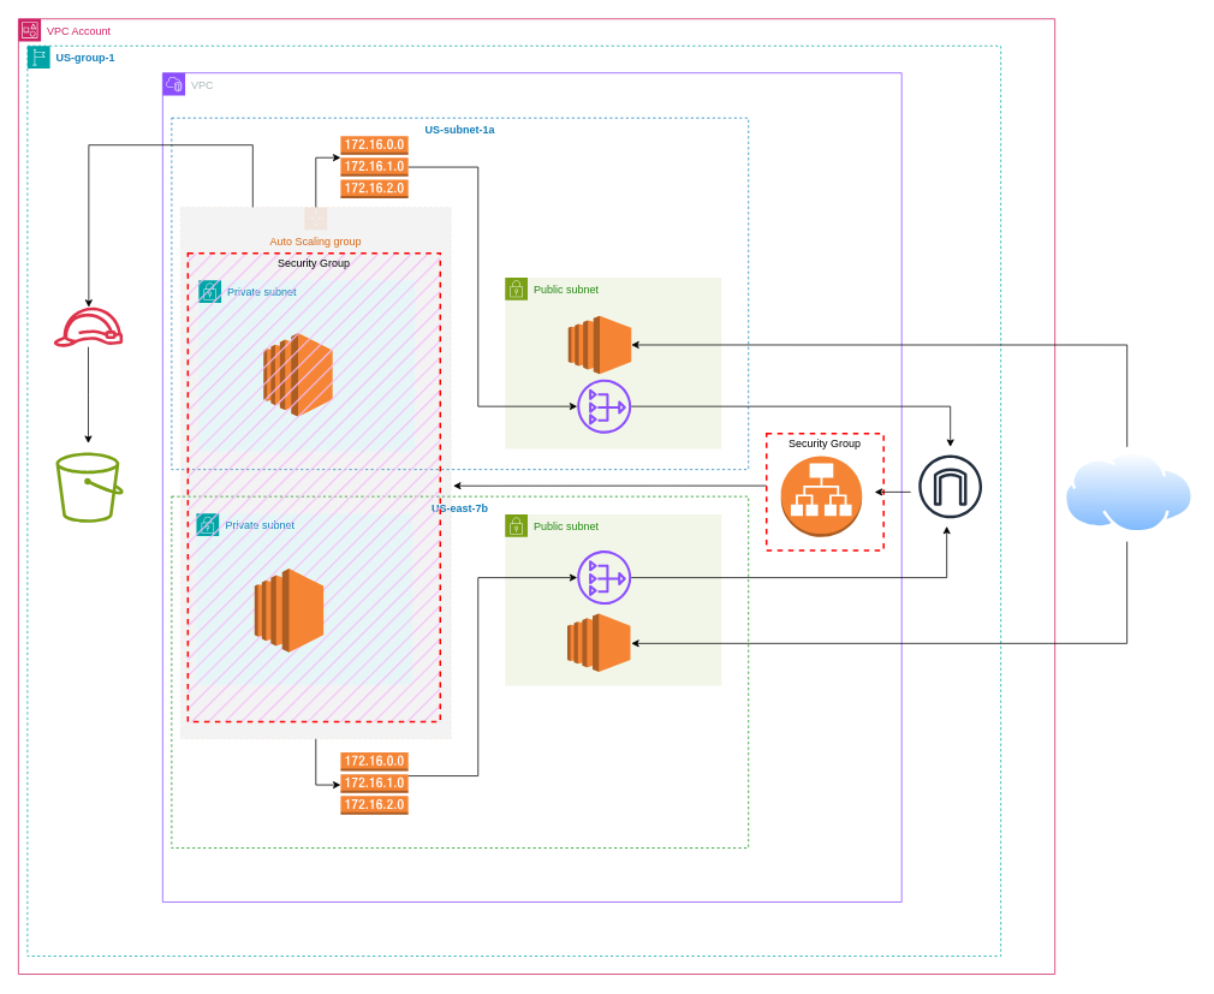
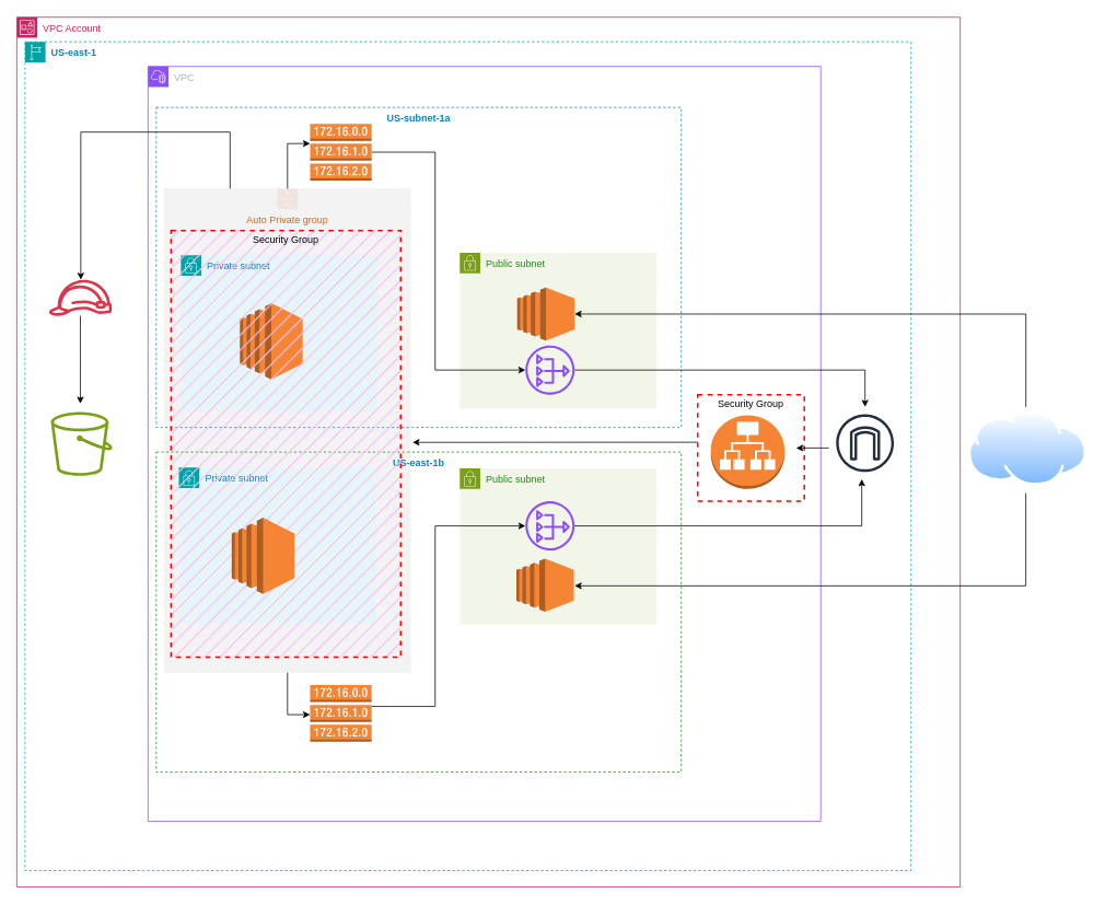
  <mxCell id="0" />
  <mxCell id="1" parent="0" />
  <mxCell id="2" value="VPC Account" style="points=[[0,0],[0.25,0],[0.5,0],[0.75,0],[1,0],[1,0.25],[1,0.5],[1,0.75],[1,1],[0.75,1],[0.5,1],[0.25,1],[0,1],[0,0.75],[0,0.5],[0,0.25]];outlineConnect=0;gradientColor=none;html=1;whiteSpace=wrap;fontSize=12;fontStyle=0;container=1;pointerEvents=0;collapsible=0;recursiveResize=0;shape=mxgraph.aws4.group;grIcon=mxgraph.aws4.group_account;strokeColor=#CD2264;fillColor=none;verticalAlign=top;align=left;spacingLeft=30;fontColor=#CD2264;dashed=0;movable=1;resizable=1;rotatable=1;deletable=1;editable=1;locked=0;connectable=1;" parent="1" vertex="1"><mxGeometry x="20" y="20" width="1150" height="1060" as="geometry" /></mxCell>
- <mxCell id="3" value="&lt;b&gt;US-group-1&lt;/b&gt;" style="points=[[0,0],[0.25,0],[0.5,0],[0.75,0],[1,0],[1,0.25],[1,0.5],[1,0.75],[1,1],[0.75,1],[0.5,1],[0.25,1],[0,1],[0,0.75],[0,0.5],[0,0.25]];outlineConnect=0;gradientColor=none;html=1;whiteSpace=wrap;fontSize=12;fontStyle=0;container=1;pointerEvents=0;collapsible=0;recursiveResize=0;shape=mxgraph.aws4.group;grIcon=mxgraph.aws4.group_region;strokeColor=#00A4A6;fillColor=none;verticalAlign=top;align=left;spacingLeft=30;fontColor=#147EBA;dashed=1;movable=1;resizable=1;rotatable=1;deletable=1;editable=1;locked=0;connectable=1;" parent="2" vertex="1"><mxGeometry x="10" y="30" width="1080" height="1010" as="geometry" /></mxCell>
+ <mxCell id="3" value="&lt;b&gt;US-east-1&lt;/b&gt;" style="points=[[0,0],[0.25,0],[0.5,0],[0.75,0],[1,0],[1,0.25],[1,0.5],[1,0.75],[1,1],[0.75,1],[0.5,1],[0.25,1],[0,1],[0,0.75],[0,0.5],[0,0.25]];outlineConnect=0;gradientColor=none;html=1;whiteSpace=wrap;fontSize=12;fontStyle=0;container=1;pointerEvents=0;collapsible=0;recursiveResize=0;shape=mxgraph.aws4.group;grIcon=mxgraph.aws4.group_region;strokeColor=#00A4A6;fillColor=none;verticalAlign=top;align=left;spacingLeft=30;fontColor=#147EBA;dashed=1;movable=1;resizable=1;rotatable=1;deletable=1;editable=1;locked=0;connectable=1;" parent="2" vertex="1"><mxGeometry x="10" y="30" width="1080" height="1010" as="geometry" /></mxCell>
  <mxCell id="4" value="VPC" style="points=[[0,0],[0.25,0],[0.5,0],[0.75,0],[1,0],[1,0.25],[1,0.5],[1,0.75],[1,1],[0.75,1],[0.5,1],[0.25,1],[0,1],[0,0.75],[0,0.5],[0,0.25]];outlineConnect=0;gradientColor=none;html=1;whiteSpace=wrap;fontSize=12;fontStyle=0;container=1;pointerEvents=0;collapsible=0;recursiveResize=0;shape=mxgraph.aws4.group;grIcon=mxgraph.aws4.group_vpc2;strokeColor=#8C4FFF;fillColor=none;verticalAlign=top;align=left;spacingLeft=30;fontColor=#AAB7B8;dashed=0;movable=1;resizable=1;rotatable=1;deletable=1;editable=1;locked=0;connectable=1;" parent="3" vertex="1"><mxGeometry x="150" y="30" width="820" height="920" as="geometry" /></mxCell>
- <mxCell id="5" value="&lt;b&gt;US-east-7b&lt;/b&gt;" style="fillColor=none;strokeColor=#0b8e0b;dashed=1;verticalAlign=top;fontStyle=0;fontColor=#147EBA;whiteSpace=wrap;html=1;" parent="4" vertex="1"><mxGeometry x="10" y="470" width="640" height="390" as="geometry" /></mxCell>
+ <mxCell id="5" value="&lt;b&gt;US-east-1b&lt;/b&gt;" style="fillColor=none;strokeColor=#0b8e0b;dashed=1;verticalAlign=top;fontStyle=0;fontColor=#147EBA;whiteSpace=wrap;html=1;" parent="4" vertex="1"><mxGeometry x="10" y="470" width="640" height="390" as="geometry" /></mxCell>
  <mxCell id="6" value="&lt;b&gt;US-subnet-1a&lt;/b&gt;" style="fillColor=none;strokeColor=#147EBA;dashed=1;verticalAlign=top;fontStyle=0;fontColor=#147EBA;whiteSpace=wrap;html=1;" parent="4" vertex="1"><mxGeometry x="10" y="50" width="640" height="390" as="geometry" /></mxCell>
- <mxCell id="7" value="Auto Scaling group" style="points=[[0,0],[0.25,0],[0.5,0],[0.75,0],[1,0],[1,0.25],[1,0.5],[1,0.75],[1,1],[0.75,1],[0.5,1],[0.25,1],[0,1],[0,0.75],[0,0.5],[0,0.25]];outlineConnect=0;gradientColor=none;html=1;whiteSpace=wrap;fontSize=12;fontStyle=0;container=1;pointerEvents=0;collapsible=0;recursiveResize=0;shape=mxgraph.aws4.groupCenter;grIcon=mxgraph.aws4.group_auto_scaling_group;grStroke=1;strokeColor=#D86613;fillColor=#878787;verticalAlign=top;align=center;fontColor=#D86613;dashed=1;spacingTop=25;fillStyle=solid;opacity=10;movable=1;resizable=1;rotatable=1;deletable=1;editable=1;locked=0;connectable=1;" parent="4" vertex="1"><mxGeometry x="20" y="149" width="300" height="590" as="geometry" /></mxCell>
+ <mxCell id="7" value="Auto Private group" style="points=[[0,0],[0.25,0],[0.5,0],[0.75,0],[1,0],[1,0.25],[1,0.5],[1,0.75],[1,1],[0.75,1],[0.5,1],[0.25,1],[0,1],[0,0.75],[0,0.5],[0,0.25]];outlineConnect=0;gradientColor=none;html=1;whiteSpace=wrap;fontSize=12;fontStyle=0;container=1;pointerEvents=0;collapsible=0;recursiveResize=0;shape=mxgraph.aws4.groupCenter;grIcon=mxgraph.aws4.group_auto_scaling_group;grStroke=1;strokeColor=#D86613;fillColor=#878787;verticalAlign=top;align=center;fontColor=#D86613;dashed=1;spacingTop=25;fillStyle=solid;opacity=10;movable=1;resizable=1;rotatable=1;deletable=1;editable=1;locked=0;connectable=1;" parent="4" vertex="1"><mxGeometry x="20" y="149" width="300" height="590" as="geometry" /></mxCell>
  <mxCell id="8" value="Public subnet" style="points=[[0,0],[0.25,0],[0.5,0],[0.75,0],[1,0],[1,0.25],[1,0.5],[1,0.75],[1,1],[0.75,1],[0.5,1],[0.25,1],[0,1],[0,0.75],[0,0.5],[0,0.25]];outlineConnect=0;gradientColor=none;html=1;whiteSpace=wrap;fontSize=12;fontStyle=0;container=1;pointerEvents=0;collapsible=0;recursiveResize=0;shape=mxgraph.aws4.group;grIcon=mxgraph.aws4.group_security_group;grStroke=0;strokeColor=#7AA116;fillColor=#F2F6E8;verticalAlign=top;align=left;spacingLeft=30;fontColor=#248814;dashed=0;" parent="4" vertex="1"><mxGeometry x="380" y="490" width="240" height="190" as="geometry" /></mxCell>
  <mxCell id="9" value="Public subnet" style="points=[[0,0],[0.25,0],[0.5,0],[0.75,0],[1,0],[1,0.25],[1,0.5],[1,0.75],[1,1],[0.75,1],[0.5,1],[0.25,1],[0,1],[0,0.75],[0,0.5],[0,0.25]];outlineConnect=0;gradientColor=none;html=1;whiteSpace=wrap;fontSize=12;fontStyle=0;container=1;pointerEvents=0;collapsible=0;recursiveResize=0;shape=mxgraph.aws4.group;grIcon=mxgraph.aws4.group_security_group;grStroke=0;strokeColor=#7AA116;fillColor=#F2F6E8;verticalAlign=top;align=left;spacingLeft=30;fontColor=#248814;dashed=0;" parent="4" vertex="1"><mxGeometry x="380" y="227" width="240" height="190" as="geometry" /></mxCell>
  <mxCell id="10" value="" style="outlineConnect=0;dashed=0;verticalLabelPosition=bottom;verticalAlign=top;align=center;html=1;shape=mxgraph.aws3.ec2;fillColor=#F58534;gradientColor=none;" parent="9" vertex="1"><mxGeometry x="70" y="42.5" width="70" height="64.5" as="geometry" /></mxCell>
  <mxCell id="11" value="Private subnet" style="points=[[0,0],[0.25,0],[0.5,0],[0.75,0],[1,0],[1,0.25],[1,0.5],[1,0.75],[1,1],[0.75,1],[0.5,1],[0.25,1],[0,1],[0,0.75],[0,0.5],[0,0.25]];outlineConnect=0;gradientColor=none;html=1;whiteSpace=wrap;fontSize=12;fontStyle=0;container=1;pointerEvents=0;collapsible=0;recursiveResize=0;shape=mxgraph.aws4.group;grIcon=mxgraph.aws4.group_security_group;grStroke=0;strokeColor=#00A4A6;fillColor=#E6F6F7;verticalAlign=top;align=left;spacingLeft=30;fontColor=#147EBA;dashed=0;" parent="4" vertex="1"><mxGeometry x="40" y="230" width="240" height="190" as="geometry" /></mxCell>
  <mxCell id="12" value="" style="outlineConnect=0;dashed=0;verticalLabelPosition=bottom;verticalAlign=top;align=center;html=1;shape=mxgraph.aws3.ec2;fillColor=#F58534;gradientColor=none;" parent="11" vertex="1"><mxGeometry x="72" y="58.5" width="76.5" height="93" as="geometry" /></mxCell>
  <mxCell id="13" value="Private subnet" style="points=[[0,0],[0.25,0],[0.5,0],[0.75,0],[1,0],[1,0.25],[1,0.5],[1,0.75],[1,1],[0.75,1],[0.5,1],[0.25,1],[0,1],[0,0.75],[0,0.5],[0,0.25]];outlineConnect=0;gradientColor=none;html=1;whiteSpace=wrap;fontSize=12;fontStyle=0;container=1;pointerEvents=0;collapsible=0;recursiveResize=0;shape=mxgraph.aws4.group;grIcon=mxgraph.aws4.group_security_group;grStroke=0;strokeColor=#00A4A6;fillColor=#E6F6F7;verticalAlign=top;align=left;spacingLeft=30;fontColor=#147EBA;dashed=0;" parent="4" vertex="1"><mxGeometry x="37.5" y="489" width="240" height="190" as="geometry" /></mxCell>
  <mxCell id="14" value="Security Group" style="fontStyle=0;verticalAlign=top;align=center;spacingTop=-2;fillColor=#f5bdf9;rounded=0;whiteSpace=wrap;html=1;strokeColor=#FF0000;strokeWidth=2;dashed=1;container=1;collapsible=0;expand=0;recursiveResize=0;fillStyle=hatch;gradientColor=none;" parent="4" vertex="1"><mxGeometry x="28" y="200" width="280" height="520" as="geometry" /></mxCell>
  <mxCell id="15" value="" style="outlineConnect=0;dashed=0;verticalLabelPosition=bottom;verticalAlign=top;align=center;html=1;shape=mxgraph.aws3.ec2;fillColor=#F58534;gradientColor=none;" parent="4" vertex="1"><mxGeometry x="102" y="550" width="76.5" height="93" as="geometry" /></mxCell>
  <mxCell id="16" value="" style="sketch=0;outlineConnect=0;fontColor=#232F3E;gradientColor=none;fillColor=#8C4FFF;strokeColor=none;dashed=0;verticalLabelPosition=bottom;verticalAlign=top;align=center;html=1;fontSize=12;fontStyle=0;aspect=fixed;pointerEvents=1;shape=mxgraph.aws4.nat_gateway;" parent="4" vertex="1"><mxGeometry x="460" y="530" width="60" height="60" as="geometry" /></mxCell>
  <mxCell id="17" value="" style="sketch=0;outlineConnect=0;fontColor=#232F3E;gradientColor=none;fillColor=#8C4FFF;strokeColor=none;dashed=0;verticalLabelPosition=bottom;verticalAlign=top;align=center;html=1;fontSize=12;fontStyle=0;aspect=fixed;pointerEvents=1;shape=mxgraph.aws4.nat_gateway;" parent="4" vertex="1"><mxGeometry x="460" y="340" width="60" height="60" as="geometry" /></mxCell>
  <mxCell id="18" style="edgeStyle=orthogonalEdgeStyle;rounded=0;orthogonalLoop=1;jettySize=auto;html=1;" parent="4" source="19" target="17" edge="1"><mxGeometry relative="1" as="geometry"><Array as="points"><mxPoint x="350" y="104" /><mxPoint x="350" y="370" /></Array></mxGeometry></mxCell>
  <mxCell id="19" value="" style="outlineConnect=0;dashed=0;verticalLabelPosition=bottom;verticalAlign=top;align=center;html=1;shape=mxgraph.aws3.route_table;fillColor=#F58536;gradientColor=none;" parent="4" vertex="1"><mxGeometry x="197.5" y="70" width="75" height="69" as="geometry" /></mxCell>
  <mxCell id="20" value="" style="outlineConnect=0;dashed=0;verticalLabelPosition=bottom;verticalAlign=top;align=center;html=1;shape=mxgraph.aws3.route_table;fillColor=#F58536;gradientColor=none;" parent="4" vertex="1"><mxGeometry x="197.5" y="754" width="75" height="69" as="geometry" /></mxCell>
  <mxCell id="21" value="" style="outlineConnect=0;dashed=0;verticalLabelPosition=bottom;verticalAlign=top;align=center;html=1;shape=mxgraph.aws3.application_load_balancer;fillColor=#F58534;gradientColor=none;" parent="4" vertex="1"><mxGeometry x="686" y="425" width="90" height="90" as="geometry" /></mxCell>
  <mxCell id="22" value="" style="edgeStyle=orthogonalEdgeStyle;rounded=0;orthogonalLoop=1;jettySize=auto;html=1;" parent="4" source="7" target="19" edge="1"><mxGeometry relative="1" as="geometry"><Array as="points"><mxPoint x="170" y="94" /></Array></mxGeometry></mxCell>
  <mxCell id="23" value="" style="edgeStyle=orthogonalEdgeStyle;rounded=0;orthogonalLoop=1;jettySize=auto;html=1;" parent="4" source="7" target="20" edge="1"><mxGeometry relative="1" as="geometry"><Array as="points"><mxPoint x="170" y="790" /></Array></mxGeometry></mxCell>
  <mxCell id="24" style="edgeStyle=orthogonalEdgeStyle;rounded=0;orthogonalLoop=1;jettySize=auto;html=1;" parent="4" source="20" target="16" edge="1"><mxGeometry relative="1" as="geometry"><mxPoint x="440" y="640" as="targetPoint" /><Array as="points"><mxPoint x="350" y="780" /><mxPoint x="350" y="560" /></Array></mxGeometry></mxCell>
  <mxCell id="25" value="" style="outlineConnect=0;dashed=0;verticalLabelPosition=bottom;verticalAlign=top;align=center;html=1;shape=mxgraph.aws3.ec2;fillColor=#F58534;gradientColor=none;" parent="4" vertex="1"><mxGeometry x="449" y="600" width="70" height="64.5" as="geometry" /></mxCell>
  <mxCell id="26" style="edgeStyle=orthogonalEdgeStyle;rounded=0;orthogonalLoop=1;jettySize=auto;html=1;entryX=1.008;entryY=0.524;entryDx=0;entryDy=0;entryPerimeter=0;" parent="4" target="7" edge="1"><mxGeometry relative="1" as="geometry"><Array as="points"><mxPoint x="580" y="458" /><mxPoint x="580" y="458" /></Array><mxPoint x="670" y="458" as="sourcePoint" /></mxGeometry></mxCell>
  <mxCell id="27" value="Security Group" style="fontStyle=0;verticalAlign=top;align=center;spacingTop=-2;fillColor=none;rounded=0;whiteSpace=wrap;html=1;strokeColor=#FF0000;strokeWidth=2;dashed=1;container=1;collapsible=0;expand=0;recursiveResize=0;" vertex="1" parent="4"><mxGeometry x="670" y="400" width="130" height="130" as="geometry" /></mxCell>
  <mxCell id="28" value="" style="edgeStyle=orthogonalEdgeStyle;rounded=0;orthogonalLoop=1;jettySize=auto;html=1;" parent="3" source="29" edge="1"><mxGeometry relative="1" as="geometry"><mxPoint x="67.5" y="441" as="targetPoint" /></mxGeometry></mxCell>
  <mxCell id="29" value="" style="sketch=0;outlineConnect=0;fontColor=#232F3E;gradientColor=none;fillColor=#DD344C;strokeColor=none;dashed=0;verticalLabelPosition=bottom;verticalAlign=top;align=center;html=1;fontSize=12;fontStyle=0;aspect=fixed;pointerEvents=1;shape=mxgraph.aws4.role;" parent="3" vertex="1"><mxGeometry x="28.5" y="290" width="78" height="44" as="geometry" /></mxCell>
  <mxCell id="30" value="" style="edgeStyle=orthogonalEdgeStyle;rounded=0;orthogonalLoop=1;jettySize=auto;html=1;" parent="3" source="31" edge="1"><mxGeometry relative="1" as="geometry"><Array as="points"><mxPoint x="950" y="495" /><mxPoint x="950" y="495" /></Array><mxPoint x="940" y="495.059" as="targetPoint" /></mxGeometry></mxCell>
  <mxCell id="31" value="" style="sketch=0;outlineConnect=0;fontColor=#232F3E;gradientColor=none;strokeColor=#232F3E;fillColor=none;dashed=0;verticalLabelPosition=bottom;verticalAlign=top;align=center;html=1;fontSize=12;fontStyle=0;aspect=fixed;shape=mxgraph.aws4.resourceIcon;resIcon=mxgraph.aws4.internet_gateway;" parent="3" vertex="1"><mxGeometry x="980" y="445" width="88" height="88" as="geometry" /></mxCell>
  <mxCell id="32" value="" style="edgeStyle=orthogonalEdgeStyle;rounded=0;orthogonalLoop=1;jettySize=auto;html=1;" parent="3" source="7" target="29" edge="1"><mxGeometry relative="1" as="geometry"><Array as="points"><mxPoint x="250" y="110" /><mxPoint x="68" y="110" /></Array></mxGeometry></mxCell>
  <mxCell id="33" style="edgeStyle=orthogonalEdgeStyle;rounded=0;orthogonalLoop=1;jettySize=auto;html=1;" parent="3" source="17" target="31" edge="1"><mxGeometry relative="1" as="geometry" /></mxCell>
  <mxCell id="34" style="edgeStyle=orthogonalEdgeStyle;rounded=0;orthogonalLoop=1;jettySize=auto;html=1;" parent="3" source="16" target="31" edge="1"><mxGeometry relative="1" as="geometry"><mxPoint x="1008" y="580" as="targetPoint" /><Array as="points"><mxPoint x="1020" y="590" /></Array></mxGeometry></mxCell>
  <mxCell id="35" style="edgeStyle=orthogonalEdgeStyle;rounded=0;orthogonalLoop=1;jettySize=auto;html=1;entryX=1;entryY=0.5;entryDx=0;entryDy=0;entryPerimeter=0;" parent="3" edge="1"><mxGeometry relative="1" as="geometry"><mxPoint x="1220" y="550" as="sourcePoint" /><mxPoint x="670" y="663" as="targetPoint" /><Array as="points"><mxPoint x="1220" y="663" /></Array></mxGeometry></mxCell>
  <mxCell id="36" value="" style="sketch=0;outlineConnect=0;fontColor=#232F3E;gradientColor=none;fillColor=#7AA116;strokeColor=none;dashed=0;verticalLabelPosition=bottom;verticalAlign=top;align=center;html=1;fontSize=12;fontStyle=0;aspect=fixed;pointerEvents=1;shape=mxgraph.aws4.bucket;" parent="3" vertex="1"><mxGeometry x="31.5" y="451" width="75" height="78" as="geometry" /></mxCell>
  <mxCell id="37" style="edgeStyle=orthogonalEdgeStyle;rounded=0;orthogonalLoop=1;jettySize=auto;html=1;entryX=1;entryY=0.5;entryDx=0;entryDy=0;entryPerimeter=0;" parent="1" target="10" edge="1"><mxGeometry relative="1" as="geometry"><mxPoint x="1250.059" y="495" as="sourcePoint" /><Array as="points"><mxPoint x="1250" y="382" /></Array></mxGeometry></mxCell>
  <mxCell id="38" value="" style="image;aspect=fixed;perimeter=ellipsePerimeter;html=1;align=center;shadow=0;dashed=0;spacingTop=3;image=img/lib/active_directory/internet_cloud.svg;" parent="1" vertex="1"><mxGeometry x="1180" y="500" width="144.44" height="91" as="geometry" /></mxCell>
